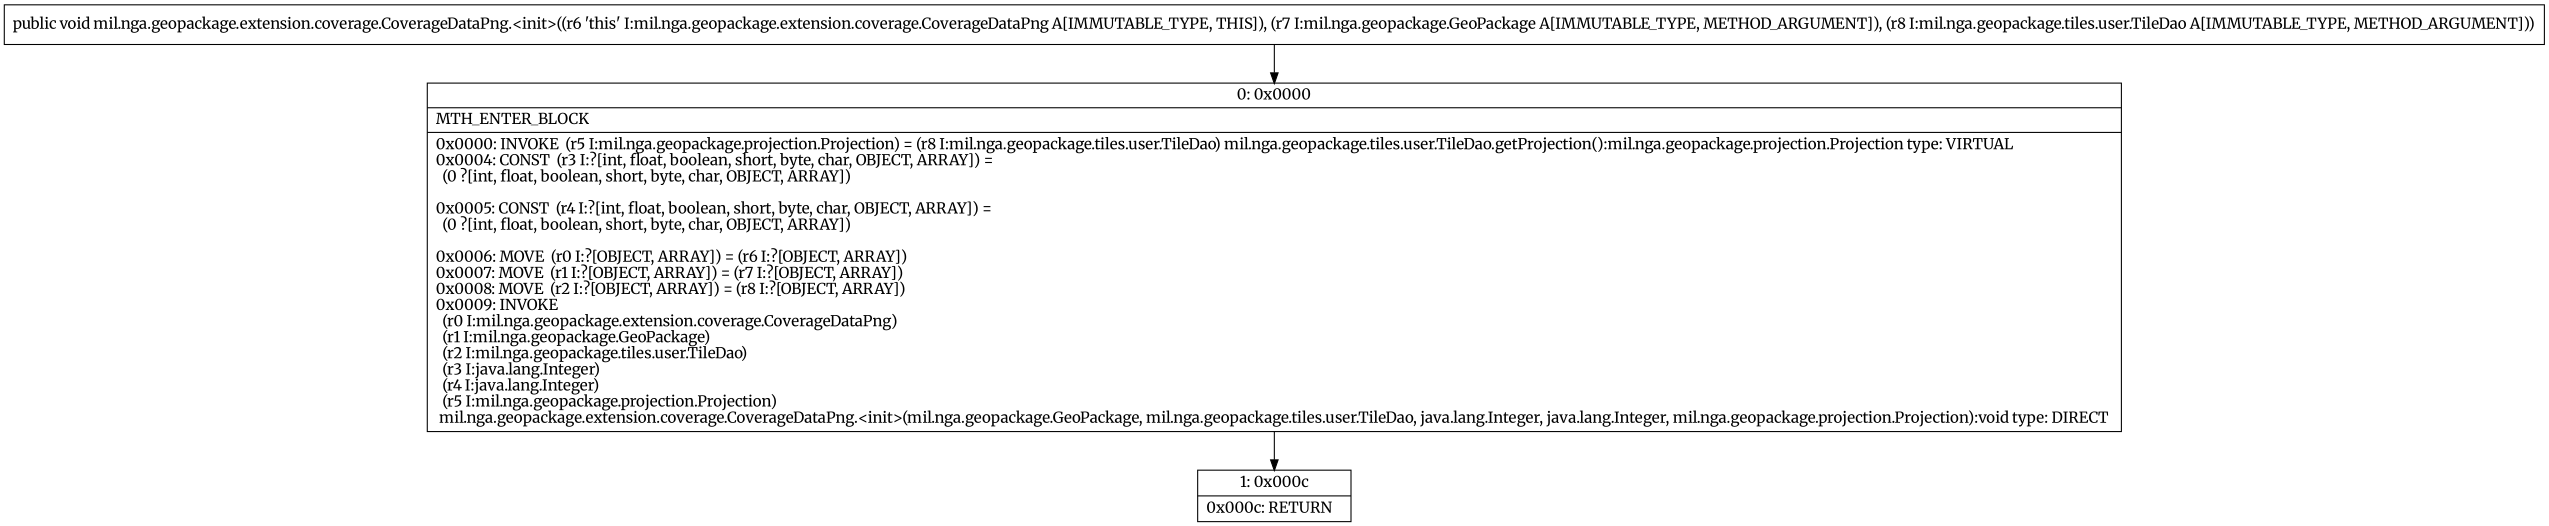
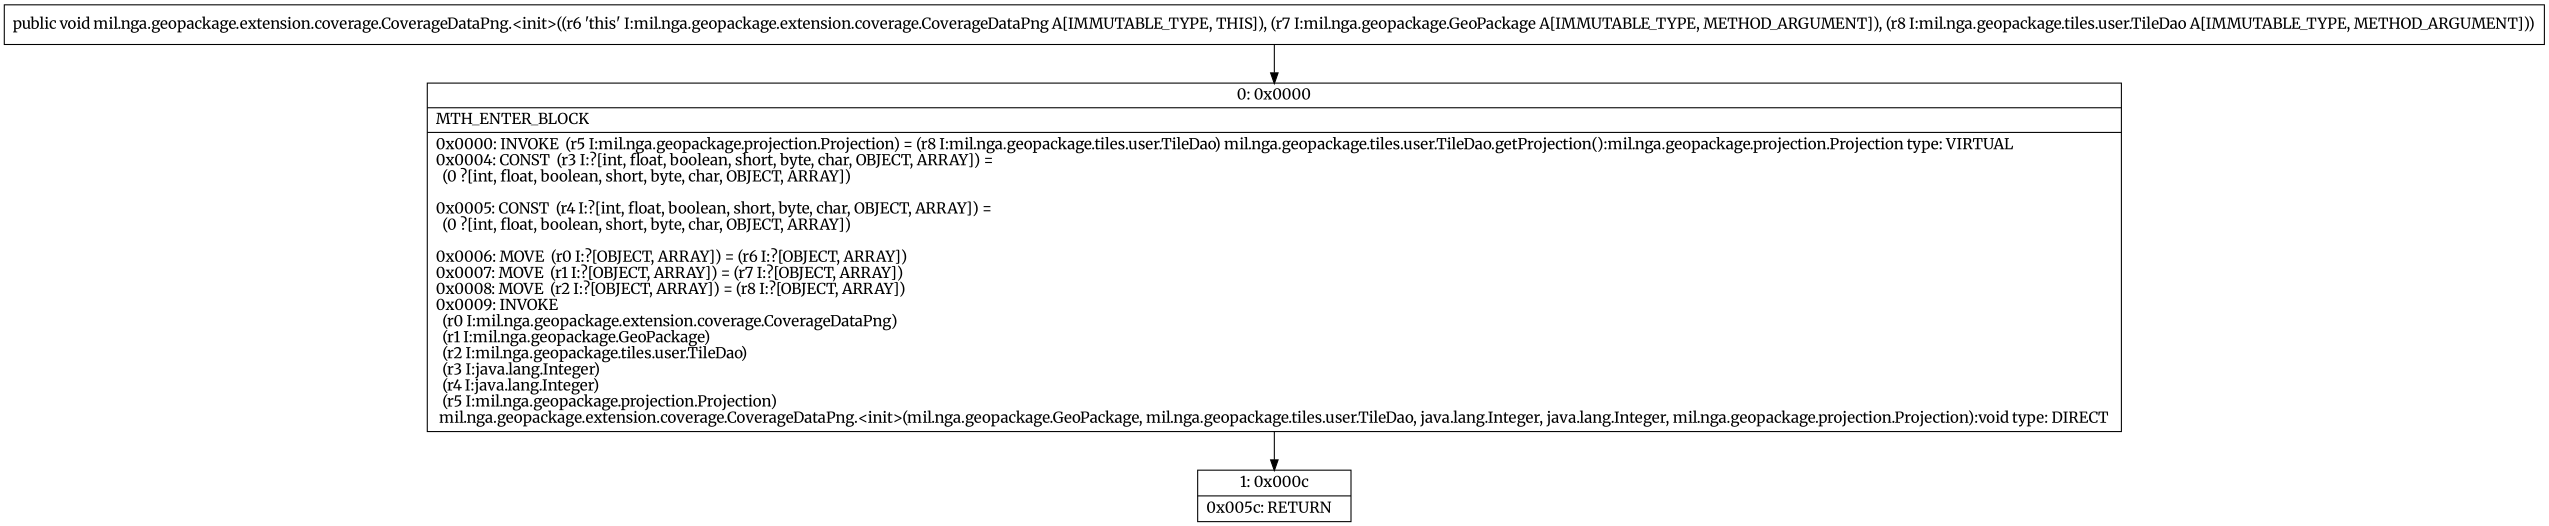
  digraph {
    fontname=Merriweather
    node [shape=record fontname=Merriweather]
    edge [fontname=Merriweather]
    n1 [label="{0\:\ 0x0000|MTH_ENTER_BLOCK\l|0x0000: INVOKE  (r5 I:mil.nga.geopackage.projection.Projection) = (r8 I:mil.nga.geopackage.tiles.user.TileDao) mil.nga.geopackage.tiles.user.TileDao.getProjection():mil.nga.geopackage.projection.Projection type: VIRTUAL \l0x0004: CONST  (r3 I:?[int, float, boolean, short, byte, char, OBJECT, ARRAY]) = \l  (0 ?[int, float, boolean, short, byte, char, OBJECT, ARRAY])\l \l0x0005: CONST  (r4 I:?[int, float, boolean, short, byte, char, OBJECT, ARRAY]) = \l  (0 ?[int, float, boolean, short, byte, char, OBJECT, ARRAY])\l \l0x0006: MOVE  (r0 I:?[OBJECT, ARRAY]) = (r6 I:?[OBJECT, ARRAY]) \l0x0007: MOVE  (r1 I:?[OBJECT, ARRAY]) = (r7 I:?[OBJECT, ARRAY]) \l0x0008: MOVE  (r2 I:?[OBJECT, ARRAY]) = (r8 I:?[OBJECT, ARRAY]) \l0x0009: INVOKE  \l  (r0 I:mil.nga.geopackage.extension.coverage.CoverageDataPng)\l  (r1 I:mil.nga.geopackage.GeoPackage)\l  (r2 I:mil.nga.geopackage.tiles.user.TileDao)\l  (r3 I:java.lang.Integer)\l  (r4 I:java.lang.Integer)\l  (r5 I:mil.nga.geopackage.projection.Projection)\l mil.nga.geopackage.extension.coverage.CoverageDataPng.\<init\>(mil.nga.geopackage.GeoPackage, mil.nga.geopackage.tiles.user.TileDao, java.lang.Integer, java.lang.Integer, mil.nga.geopackage.projection.Projection):void type: DIRECT \l}"]
-   n2 [label="{1\:\ 0x000c|0x000c: RETURN   \l}"]
+   n2 [label="{1\:\ 0x000c|0x005c: RETURN   \l}"]
    n3 [label="{public void mil.nga.geopackage.extension.coverage.CoverageDataPng.\<init\>((r6 'this' I:mil.nga.geopackage.extension.coverage.CoverageDataPng A[IMMUTABLE_TYPE, THIS]), (r7 I:mil.nga.geopackage.GeoPackage A[IMMUTABLE_TYPE, METHOD_ARGUMENT]), (r8 I:mil.nga.geopackage.tiles.user.TileDao A[IMMUTABLE_TYPE, METHOD_ARGUMENT])) }"]
    n1 -> n2
    n3 -> n1
  }
